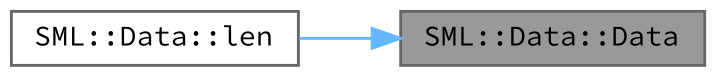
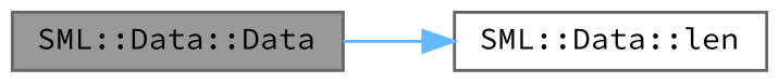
  digraph {
    rankdir=LR
    fontname="Source Code Pro"
    node [fontname="Source Code Pro" fontsize=10 shape=box style=filled]
    n1 [color=gray40 fillcolor=grey60 fontcolor=black height=0.2 label="SML::Data::Data" width=0.4]
    n2 [color=grey40 fillcolor=white height=0.2 label="SML::Data::len" width=0.4]
-   n2 -> n1 [color=steelblue1 fontname="Source Code Pro" fontsize=10 labelfontname=Helvetica labelfontsize=10 style=solid]
+   n1 -> n2 [color=steelblue1 fontname="Source Code Pro" fontsize=10 labelfontname=Helvetica labelfontsize=10 style=solid]
  }
